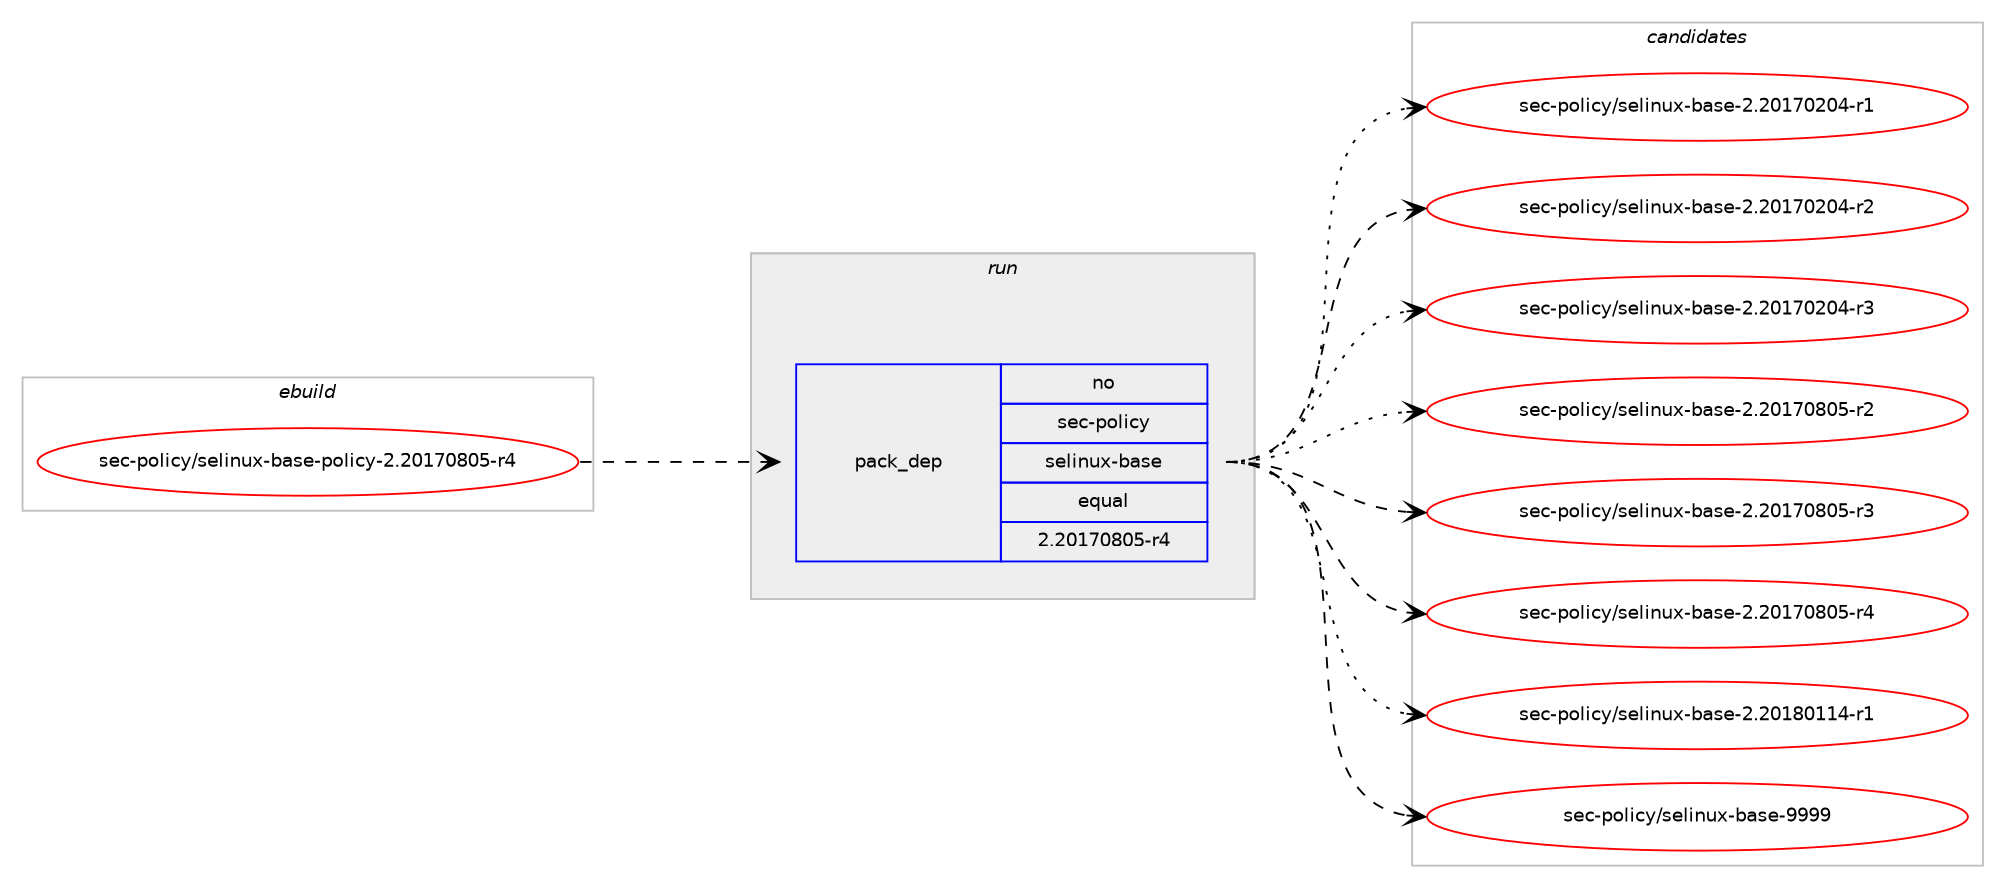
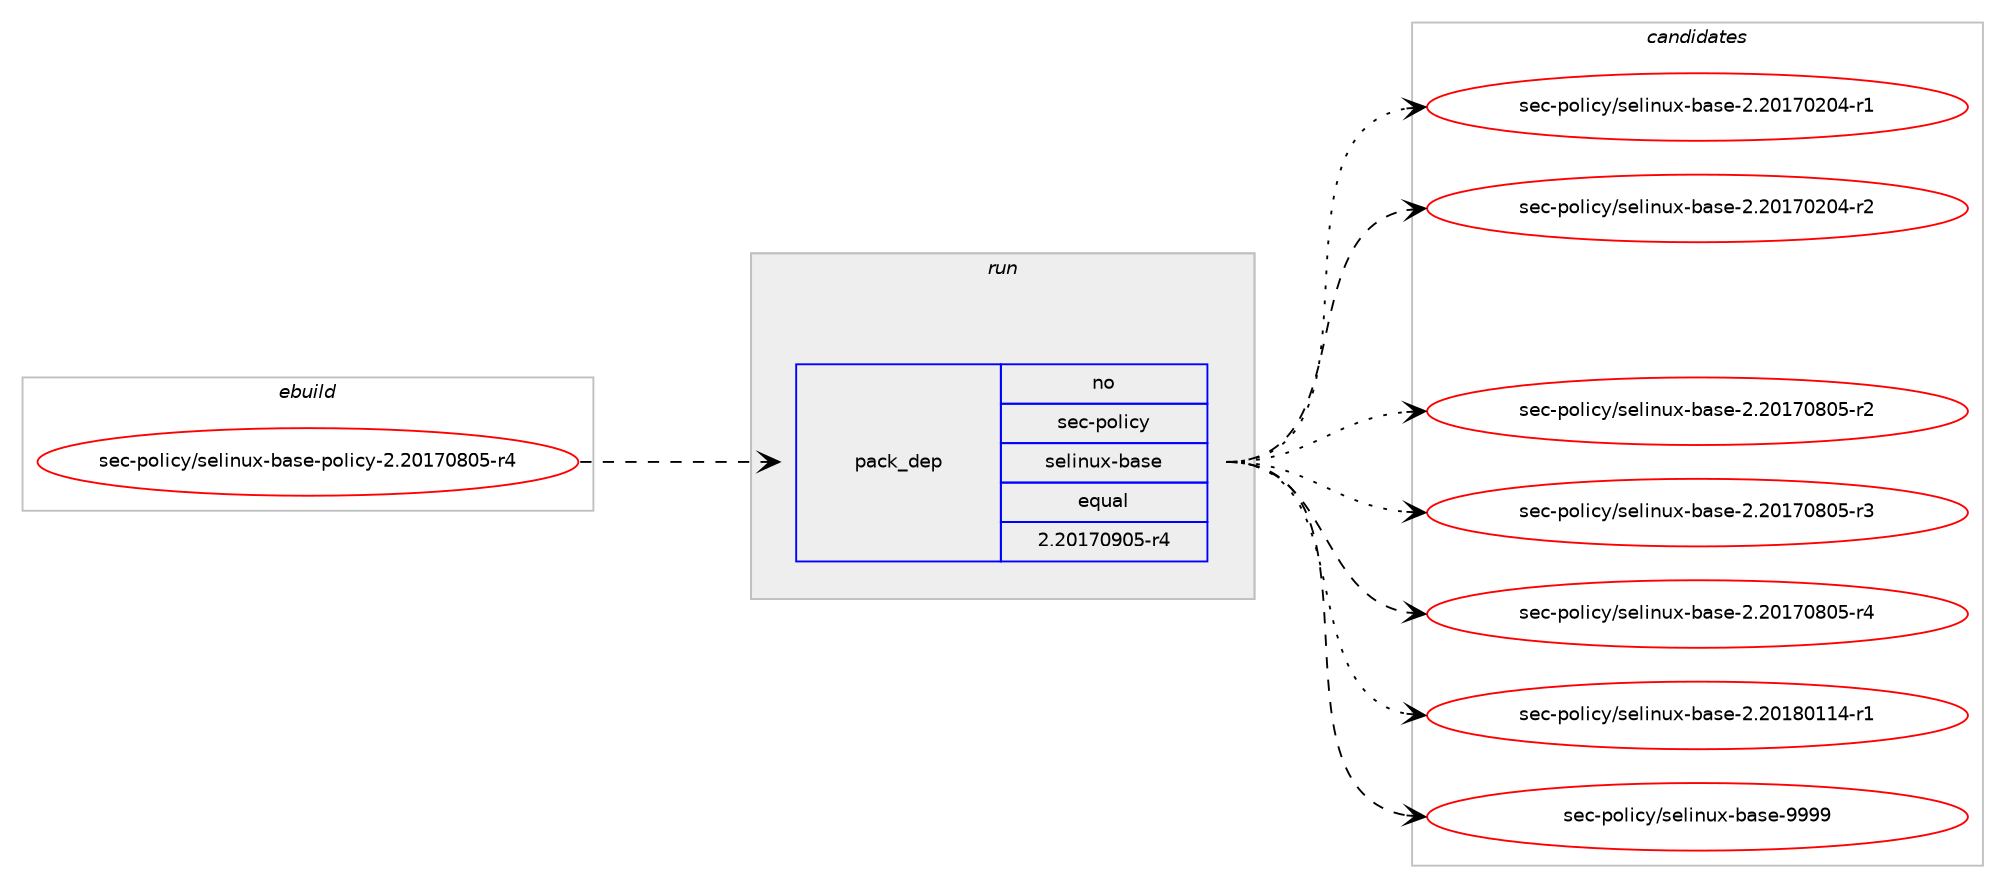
  digraph {
    compound=true
    concentrate=true
    fontname=Helvetica
    fontsize=10
    newrank=true
    rankdir=LR
    ranksep=1.5
    node [color=red fontname=Helvetica fontsize=10]
    edge [arrowhead=vee headport=w style=dotted tailport=e weight=100]
    n1 [label="sec-policy/selinux-base-policy-2.20170805-r4" width=4]
-   n2 [color=blue label=<<TABLE BORDER="0" CELLBORDER="1" CELLSPACING="0" CELLPADDING="4" WIDTH="220"><TR><TD ROWSPAN="6" CELLPADDING="30">pack_dep</TD></TR><TR><TD WIDTH="110">no</TD></TR><TR><TD>sec-policy</TD></TR><TR><TD>selinux-base</TD></TR><TR><TD>equal</TD></TR><TR><TD>2.20170805-r4</TD></TR></TABLE>> shape=none]
+   n2 [color=blue label=<<TABLE BORDER="0" CELLBORDER="1" CELLSPACING="0" CELLPADDING="4" WIDTH="220"><TR><TD ROWSPAN="6" CELLPADDING="30">pack_dep</TD></TR><TR><TD WIDTH="110">no</TD></TR><TR><TD>sec-policy</TD></TR><TR><TD>selinux-base</TD></TR><TR><TD>equal</TD></TR><TR><TD>2.20170905-r4</TD></TR></TABLE>> shape=none]
    n3 [label="sec-policy/selinux-base-2.20170204-r1" width=4]
    n4 [label="sec-policy/selinux-base-2.20170204-r2" width=4]
-   n5 [label="sec-policy/selinux-base-2.20170204-r3" width=4]
    n6 [label="sec-policy/selinux-base-2.20170805-r2" width=4]
    n7 [label="sec-policy/selinux-base-2.20170805-r3" width=4]
    n8 [label="sec-policy/selinux-base-2.20170805-r4" width=4]
    n9 [label="sec-policy/selinux-base-2.20180114-r1" width=4]
    n10 [label="sec-policy/selinux-base-9999" width=4]
    subgraph cluster_1 {
      color=gray
      label=<<i>ebuild</i>>
      rank=same
      n1
    }
    subgraph cluster_2 {
      color=gray
      label=<<i>dependencies</i>>
      subgraph cluster_3 {
        color=gray
        fillcolor="#eeeeee"
        label=<<i>compile</i>>
        style=filled
        subgraph sub_4 {
          color=gray
          fillcolor="#eeeeee"
          label=<<i>compile</i>>
          style=filled
          n2
        }
      }
      subgraph cluster_5 {
        color=gray
        fillcolor="#eeeeee"
        label=<<i>compile and run</i>>
        style=filled
      }
      subgraph cluster_6 {
        color=gray
        fillcolor="#eeeeee"
        label=<<i>run</i>>
        style=filled
      }
    }
    subgraph cluster_7 {
      color=gray
      label=<<i>candidates</i>>
      rank=same
      subgraph sub_8 {
        color=black
        label=<<i>candidates</i>>
        nodesep=1
        rank=same
        n3
        n4
-       n5
        n6
        n7
        n8
        n9
        n10
      }
    }
    n1 -> n2 [style=dashed weight=20]
    n2 -> n3
    n2 -> n4 [style=dashed]
-   n2 -> n5
    n2 -> n6
-   n2 -> n7 [style=dashed]
+   n2 -> n7
    n2 -> n8 [style=dashed]
    n2 -> n9
    n2 -> n10 [style=dashed]
  }
